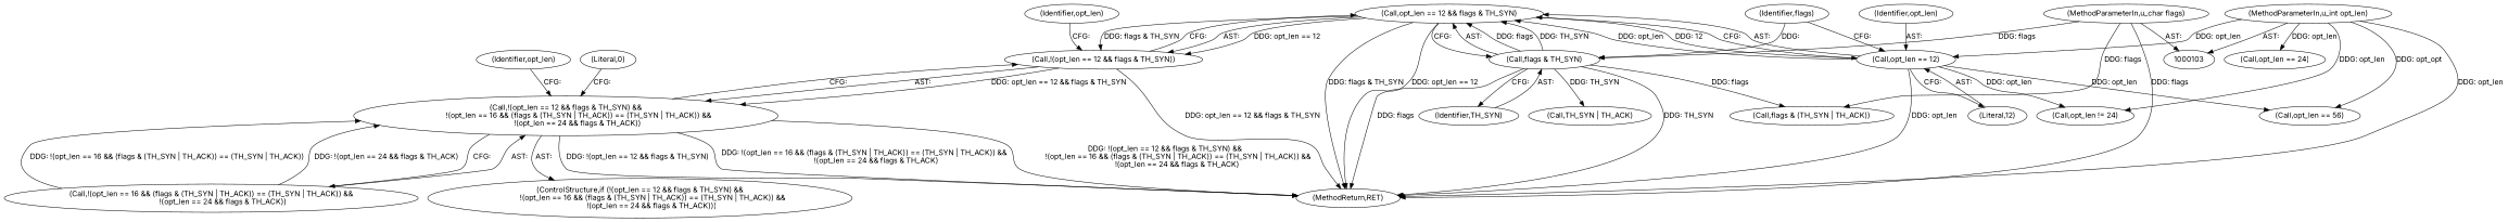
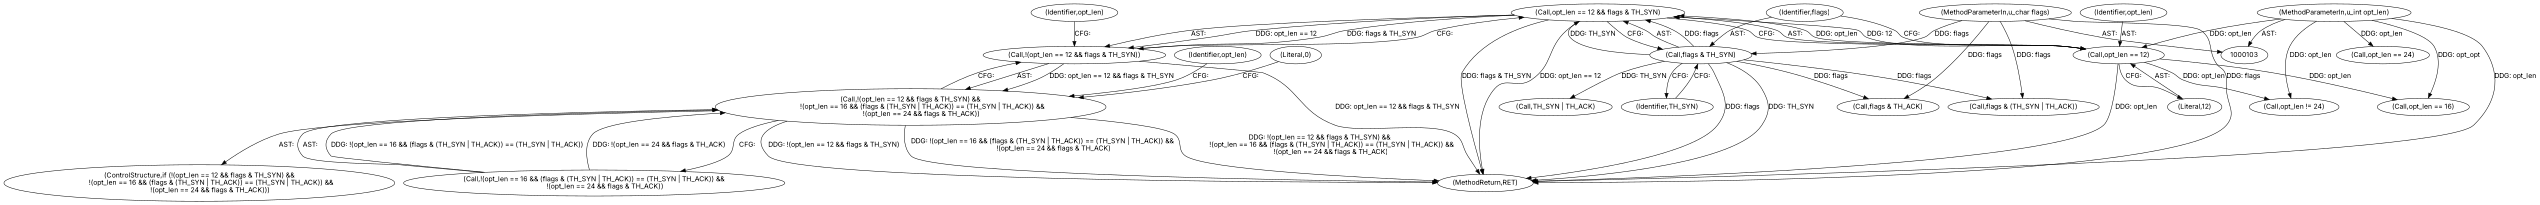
  digraph {
    fontname=Inter
    node [fontname=Inter]
    edge [fontname=Inter]
    n1 [label="(Call,opt_len == 12 && flags & TH_SYN)"]
    n2 [label="(Call,opt_len == 12)"]
    n3 [label="(Call,flags & TH_SYN)"]
    n4 [label="(Call,!(opt_len == 12 && flags & TH_SYN))"]
    n5 [label="(MethodReturn,RET)"]
    n6 [label="(Literal,12)"]
    n7 [label="(Call,opt_len != 24)"]
-   n8 [label="(Call,opt_len == 56)"]
+   n8 [label="(Call,opt_len == 16)"]
    n9 [label="(Call,TH_SYN | TH_ACK)"]
+   n10 [label="(Call,flags & TH_ACK)"]
    n11 [label="(Call,flags & (TH_SYN | TH_ACK))"]
    n12 [label="(Identifier,TH_SYN)"]
    n13 [label="(Call,!(opt_len == 12 && flags & TH_SYN) &&\n             !(opt_len == 16 && (flags & (TH_SYN | TH_ACK)) == (TH_SYN | TH_ACK)) &&\n            !(opt_len == 24 && flags & TH_ACK))"]
    n14 [label="(MethodParameterIn,u_int opt_len)"]
    n15 [label="(Call,opt_len == 24)"]
    1000103
    n17 [label="(MethodParameterIn,u_char flags)"]
    n18 [label="(Call,!(opt_len == 16 && (flags & (TH_SYN | TH_ACK)) == (TH_SYN | TH_ACK)) &&\n            !(opt_len == 24 && flags & TH_ACK))"]
    n19 [label="(ControlStructure,if (!(opt_len == 12 && flags & TH_SYN) &&\n             !(opt_len == 16 && (flags & (TH_SYN | TH_ACK)) == (TH_SYN | TH_ACK)) &&\n            !(opt_len == 24 && flags & TH_ACK)))"]
    n20 [label="(Identifier,opt_len)"]
    n21 [label="(Identifier,opt_len)"]
    n22 [label="(Identifier,opt_len)"]
    n23 [label="(Identifier,flags)"]
    n24 [label="(Literal,0)"]
    n1 -> n2 [label="CFG: "]
    n1 -> n3 [label="CFG: "]
    n1 -> n4 [label="AST: "]
    n1 -> n4 [label="DDG: opt_len == 12"]
    n1 -> n4 [label="DDG: flags & TH_SYN"]
    n1 -> n5 [label="DDG: flags & TH_SYN"]
    n1 -> n5 [label="DDG: opt_len == 12"]
    n2 -> n1 [label="AST: "]
    n2 -> n1 [label="DDG: opt_len"]
    n2 -> n1 [label="DDG: 12"]
    n2 -> n5 [label="DDG: opt_len"]
    n2 -> n6 [label="CFG: "]
    n2 -> n7 [label="DDG: opt_len"]
    n2 -> n8 [label="DDG: opt_len"]
    n3 -> n1 [label="AST: "]
    n3 -> n1 [label="DDG: flags"]
    n3 -> n1 [label="DDG: TH_SYN"]
    n3 -> n5 [label="DDG: flags"]
    n3 -> n5 [label="DDG: TH_SYN"]
    n3 -> n9 [label="DDG: TH_SYN"]
+   n3 -> n10 [label="DDG: flags"]
    n3 -> n11 [label="DDG: flags"]
    n3 -> n12 [label="CFG: "]
    n4 -> n1 [label="CFG: "]
    n4 -> n5 [label="DDG: opt_len == 12 && flags & TH_SYN"]
    n4 -> n13 [label="AST: "]
    n4 -> n13 [label="DDG: opt_len == 12 && flags & TH_SYN"]
    n6 -> n2 [label="AST: "]
-   n12 -> n3 [label="AST: "]
+   n12 -> n3 [label="CFG: "]
    n13 -> n4 [label="CFG: "]
    n13 -> n5 [label="DDG: !(opt_len == 12 && flags & TH_SYN)"]
    n13 -> n5 [label="DDG: !(opt_len == 16 && (flags & (TH_SYN | TH_ACK)) == (TH_SYN | TH_ACK)) &&\n            !(opt_len == 24 && flags & TH_ACK)"]
    n13 -> n5 [label="DDG: !(opt_len == 12 && flags & TH_SYN) &&\n             !(opt_len == 16 && (flags & (TH_SYN | TH_ACK)) == (TH_SYN | TH_ACK)) &&\n            !(opt_len == 24 && flags & TH_ACK)"]
    n13 -> n18 [label="CFG: "]
    n13 -> n19 [label="AST: "]
    n14 -> n2 [label="DDG: opt_len"]
    n14 -> n5 [label="DDG: opt_len"]
    n14 -> n7 [label="DDG: opt_len"]
    n14 -> n8 [label="DDG: opt_opt"]
    n14 -> n15 [label="DDG: opt_len"]
    n14 -> 1000103 [label="AST: "]
    n17 -> n3 [label="DDG: flags"]
    n17 -> n5 [label="DDG: flags"]
+   n17 -> n10 [label="DDG: flags"]
    n17 -> n11 [label="DDG: flags"]
    n17 -> 1000103 [label="AST: "]
    n18 -> n13 [label="AST: "]
    n18 -> n13 [label="DDG: !(opt_len == 16 && (flags & (TH_SYN | TH_ACK)) == (TH_SYN | TH_ACK))"]
    n18 -> n13 [label="DDG: !(opt_len == 24 && flags & TH_ACK)"]
    n20 -> n13 [label="CFG: "]
    n21 -> n4 [label="CFG: "]
    n22 -> n2 [label="AST: "]
    n23 -> n2 [label="CFG: "]
-   n23 -> n3 [label="DDG: "]
+   n23 -> n3 [label="AST: "]
    n24 -> n13 [label="CFG: "]
  }
